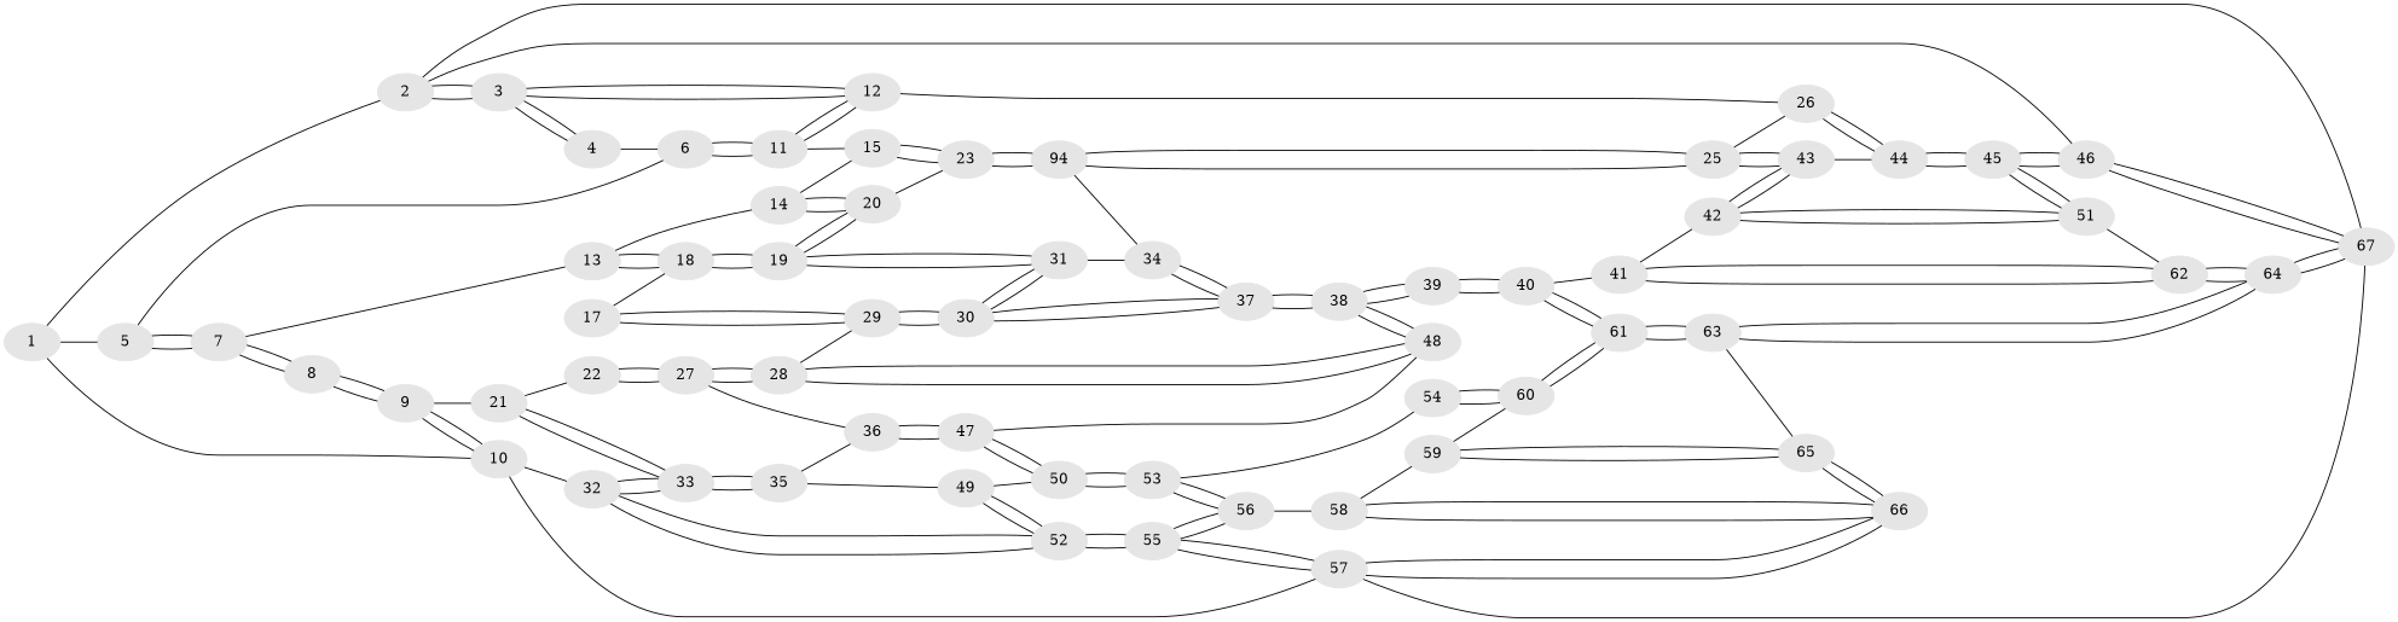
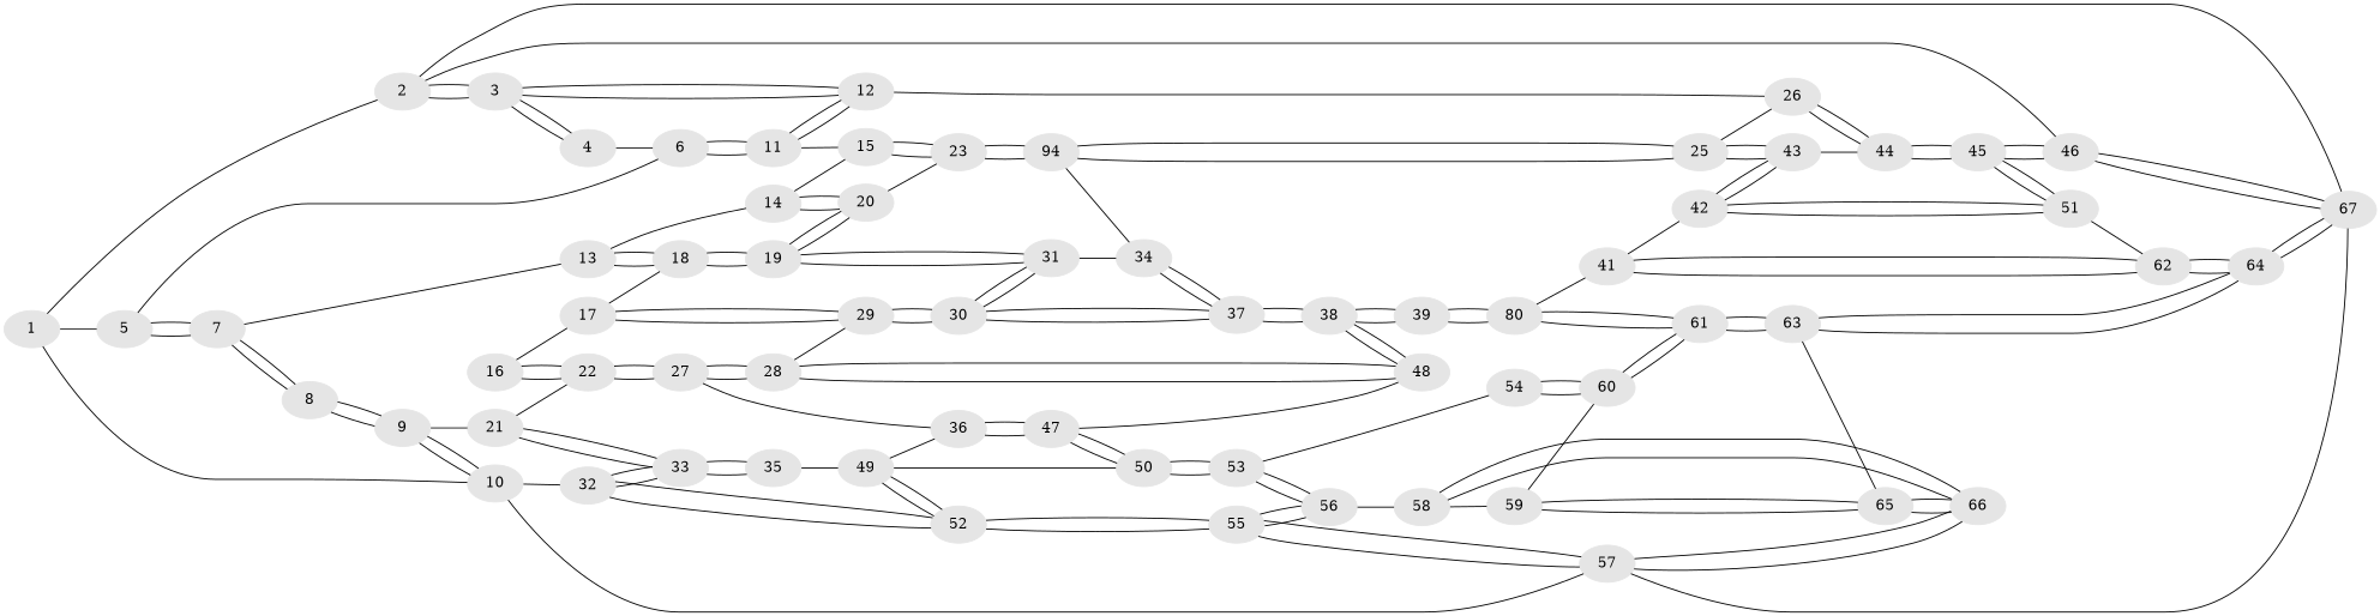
  graph {
    rankdir=LR
    node [color=gray90 style=filled]
    1
    2
    5
    10
    3
    46
    67
    6
    7
    32
    57
    4
    12
    26
    11
    8
    13
    15
    9
    14
    18
    21
+   16
    17
    22
    33
    52
    66
    23
    44
    20
    19
    n33 [label=94]
    29
    27
    30
    31
    34
    35
    28
    36
    25
    43
    37
    45
    48
    47
    38
    55
    49
    50
    39
-   40
+   40 [label=80]
    41
    61
    54
    60
    42
    62
    63
    51
    64
    53
    56
    58
    59
    65
    1 -- 2
    1 -- 5
    1 -- 10
    2 -- 3
    2 -- 3
    2 -- 46
    2 -- 67
    5 -- 6
    5 -- 7
    5 -- 7
    10 -- 32
    10 -- 57
    3 -- 4
    3 -- 4
    3 -- 12
    3 -- 12
    46 -- 67
    46 -- 67
    6 -- 11
    6 -- 11
    7 -- 8
    7 -- 8
    7 -- 13
    32 -- 33
    32 -- 33
    32 -- 52
    32 -- 52
    57 -- 67
    57 -- 66
    57 -- 66
    4 -- 6
    12 -- 26
    26 -- 44
    26 -- 44
    11 -- 12
    11 -- 12
    11 -- 15
    8 -- 9
    8 -- 9
    13 -- 14
    13 -- 18
    13 -- 18
    15 -- 23
    15 -- 23
    9 -- 10
    9 -- 10
    9 -- 21
    14 -- 15
    14 -- 20
    14 -- 20
    18 -- 19
    18 -- 19
    21 -- 22
    21 -- 33
    21 -- 33
+   16 -- 17
+   16 -- 22
+   16 -- 22
    17 -- 18
    17 -- 29
    17 -- 29
    22 -- 27
    22 -- 27
    33 -- 35
    33 -- 35
    52 -- 55
    52 -- 55
    23 -- n33
    23 -- n33
    44 -- 45
    44 -- 45
    20 -- 23
    19 -- 20
    19 -- 20
    19 -- 31
    19 -- 31
    n33 -- 34
    n33 -- 25
    n33 -- 25
    29 -- 30
    29 -- 30
    27 -- 28
    27 -- 28
    27 -- 36
    30 -- 31
    30 -- 31
    30 -- 37
    30 -- 37
    31 -- 34
    34 -- 37
    34 -- 37
-   35 -- 36
+   49 -- 36
    35 -- 49
    28 -- 29
    28 -- 48
    28 -- 48
    36 -- 47
    36 -- 47
    25 -- 26
    25 -- 43
    25 -- 43
    43 -- 44
    37 -- 38
    37 -- 38
    45 -- 46
    45 -- 46
    45 -- 51
    45 -- 51
    47 -- 48
    47 -- 50
    47 -- 50
    38 -- 48
    38 -- 48
    38 -- 39
    38 -- 39
    55 -- 57
    55 -- 57
    55 -- 56
    55 -- 56
    49 -- 52
    49 -- 52
    49 -- 50
    50 -- 53
    50 -- 53
    39 -- 40
    39 -- 40
    40 -- 41
    40 -- 61
    40 -- 61
    41 -- 42
    41 -- 62
    41 -- 62
    61 -- 63
    61 -- 63
    54 -- 60
    54 -- 60
    60 -- 61
    60 -- 61
    42 -- 43
    42 -- 43
    42 -- 51
    42 -- 51
    62 -- 64
    62 -- 64
    63 -- 64
    63 -- 64
    63 -- 65
    51 -- 62
    64 -- 67
    64 -- 67
    53 -- 54
    53 -- 56
    53 -- 56
    56 -- 58
    58 -- 66
    58 -- 66
    58 -- 59
    59 -- 60
    59 -- 65
    59 -- 65
    65 -- 66
    65 -- 66
  }
